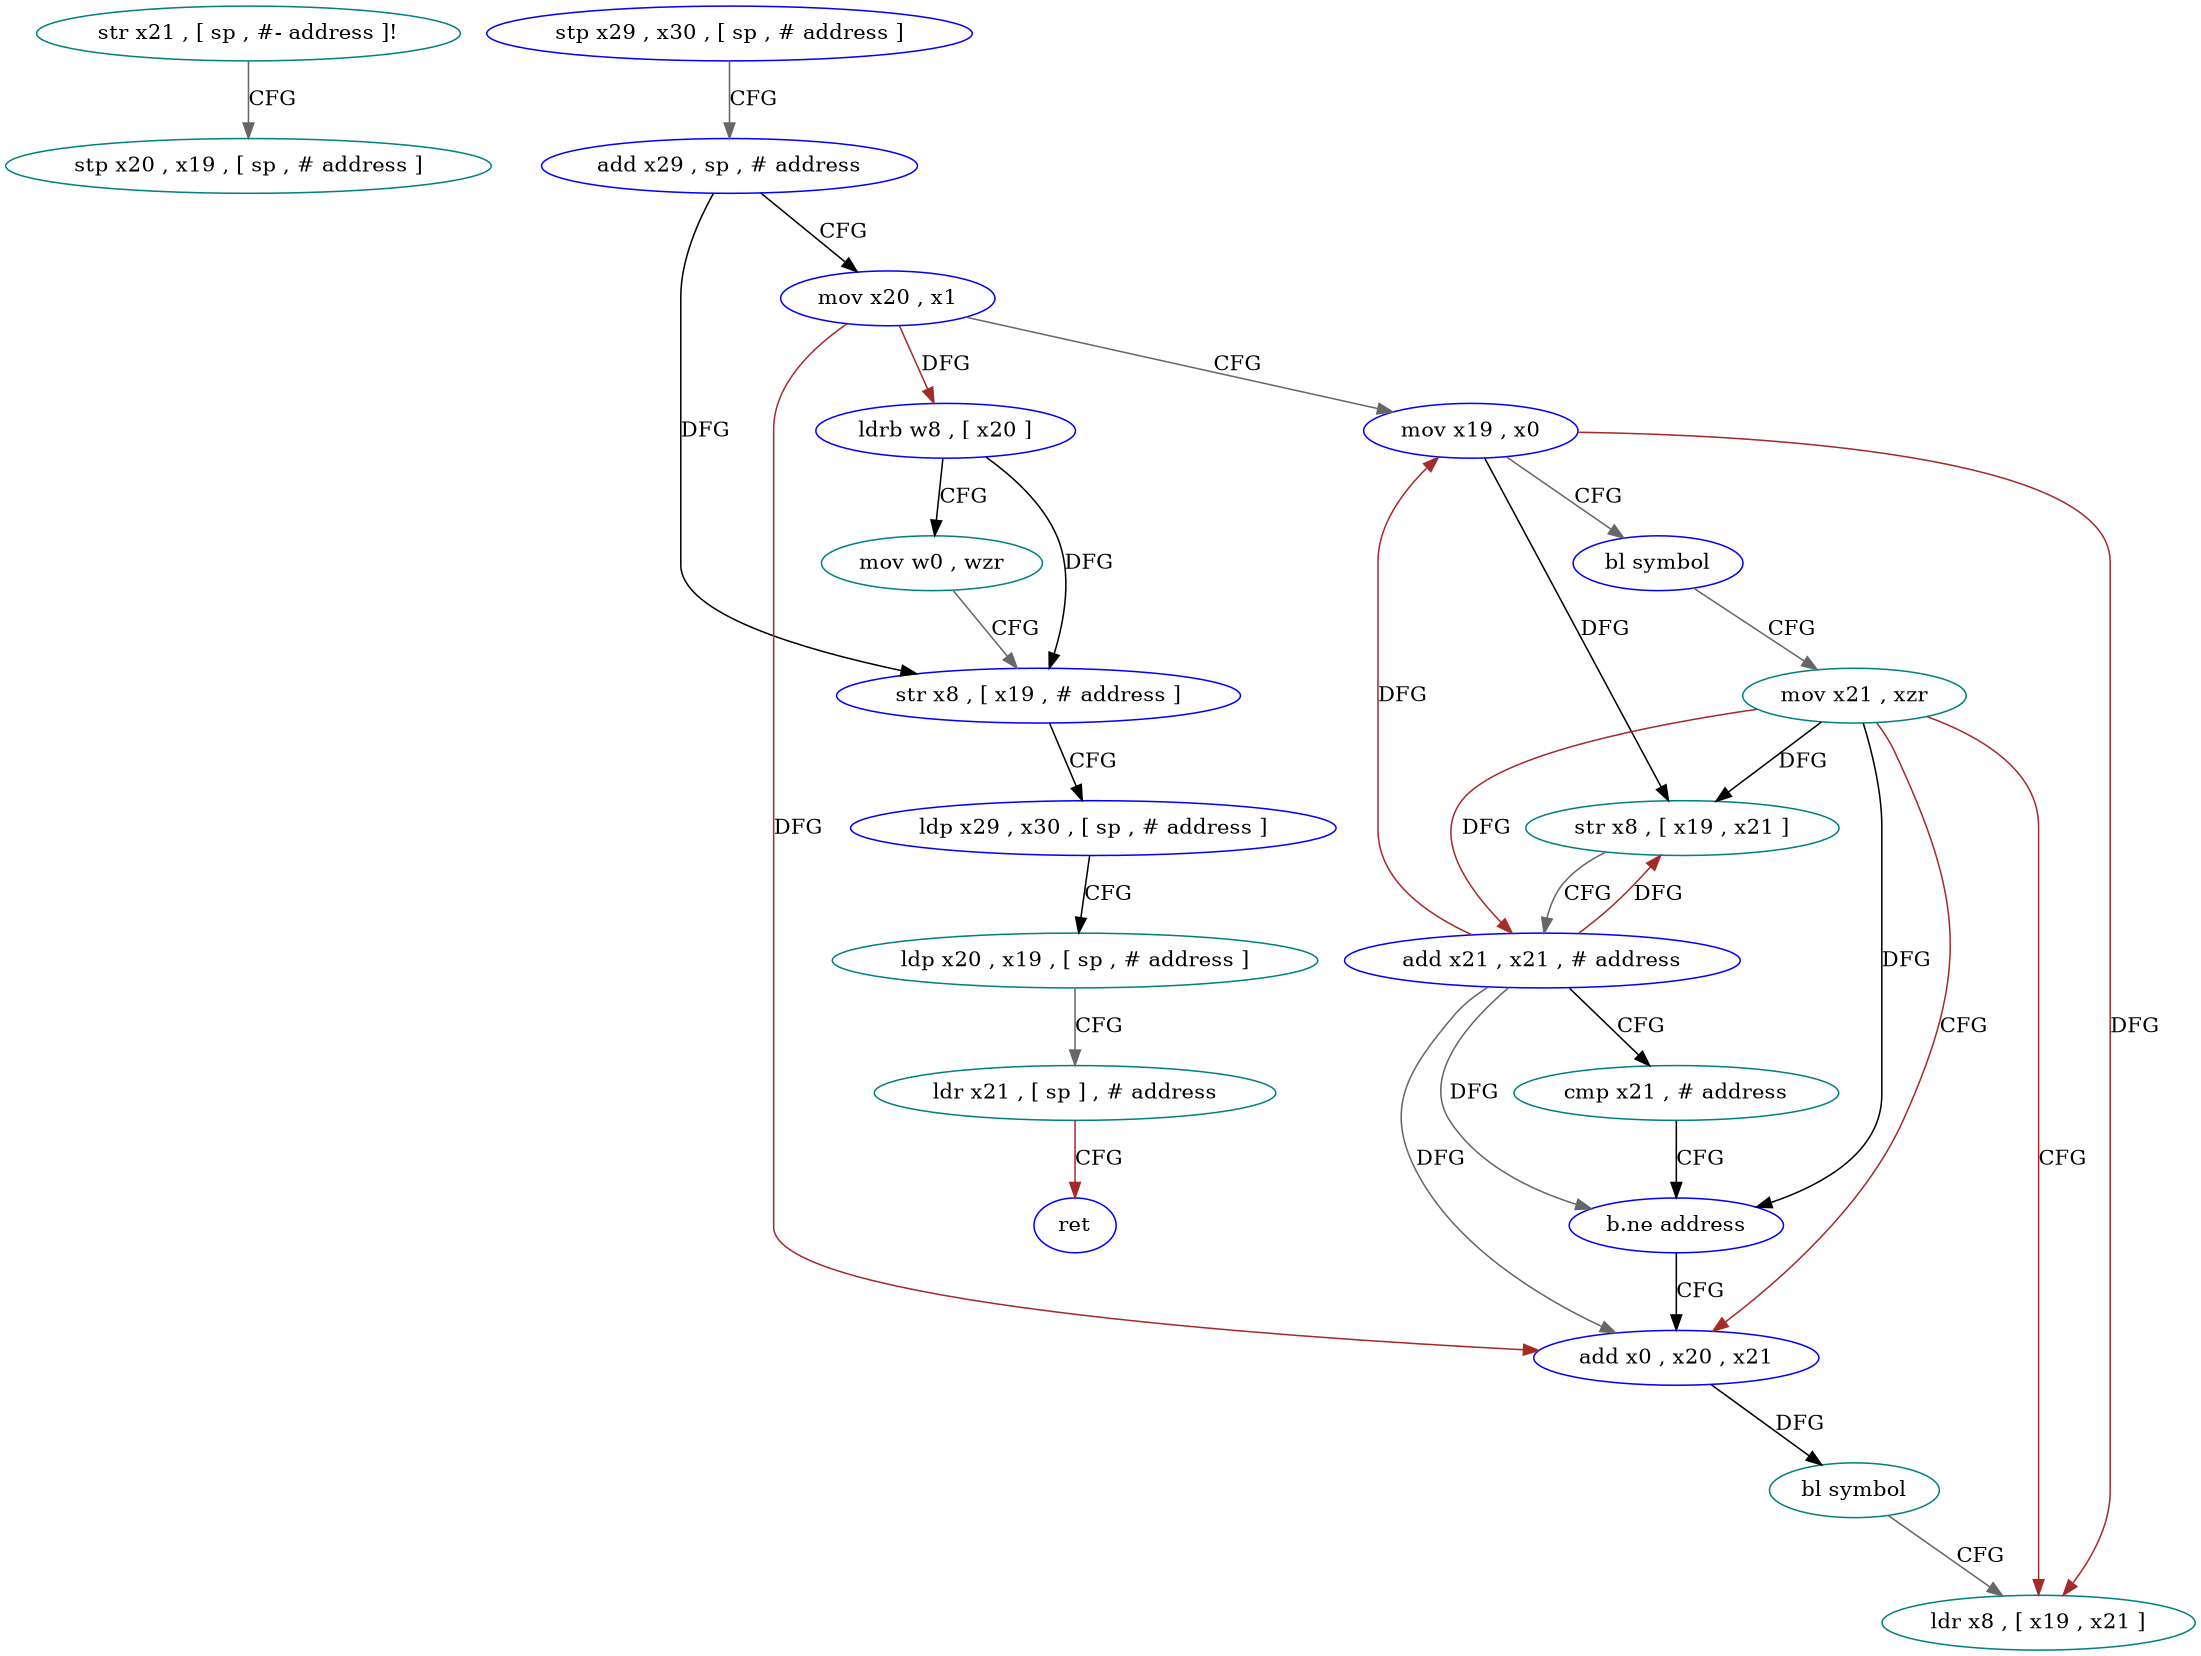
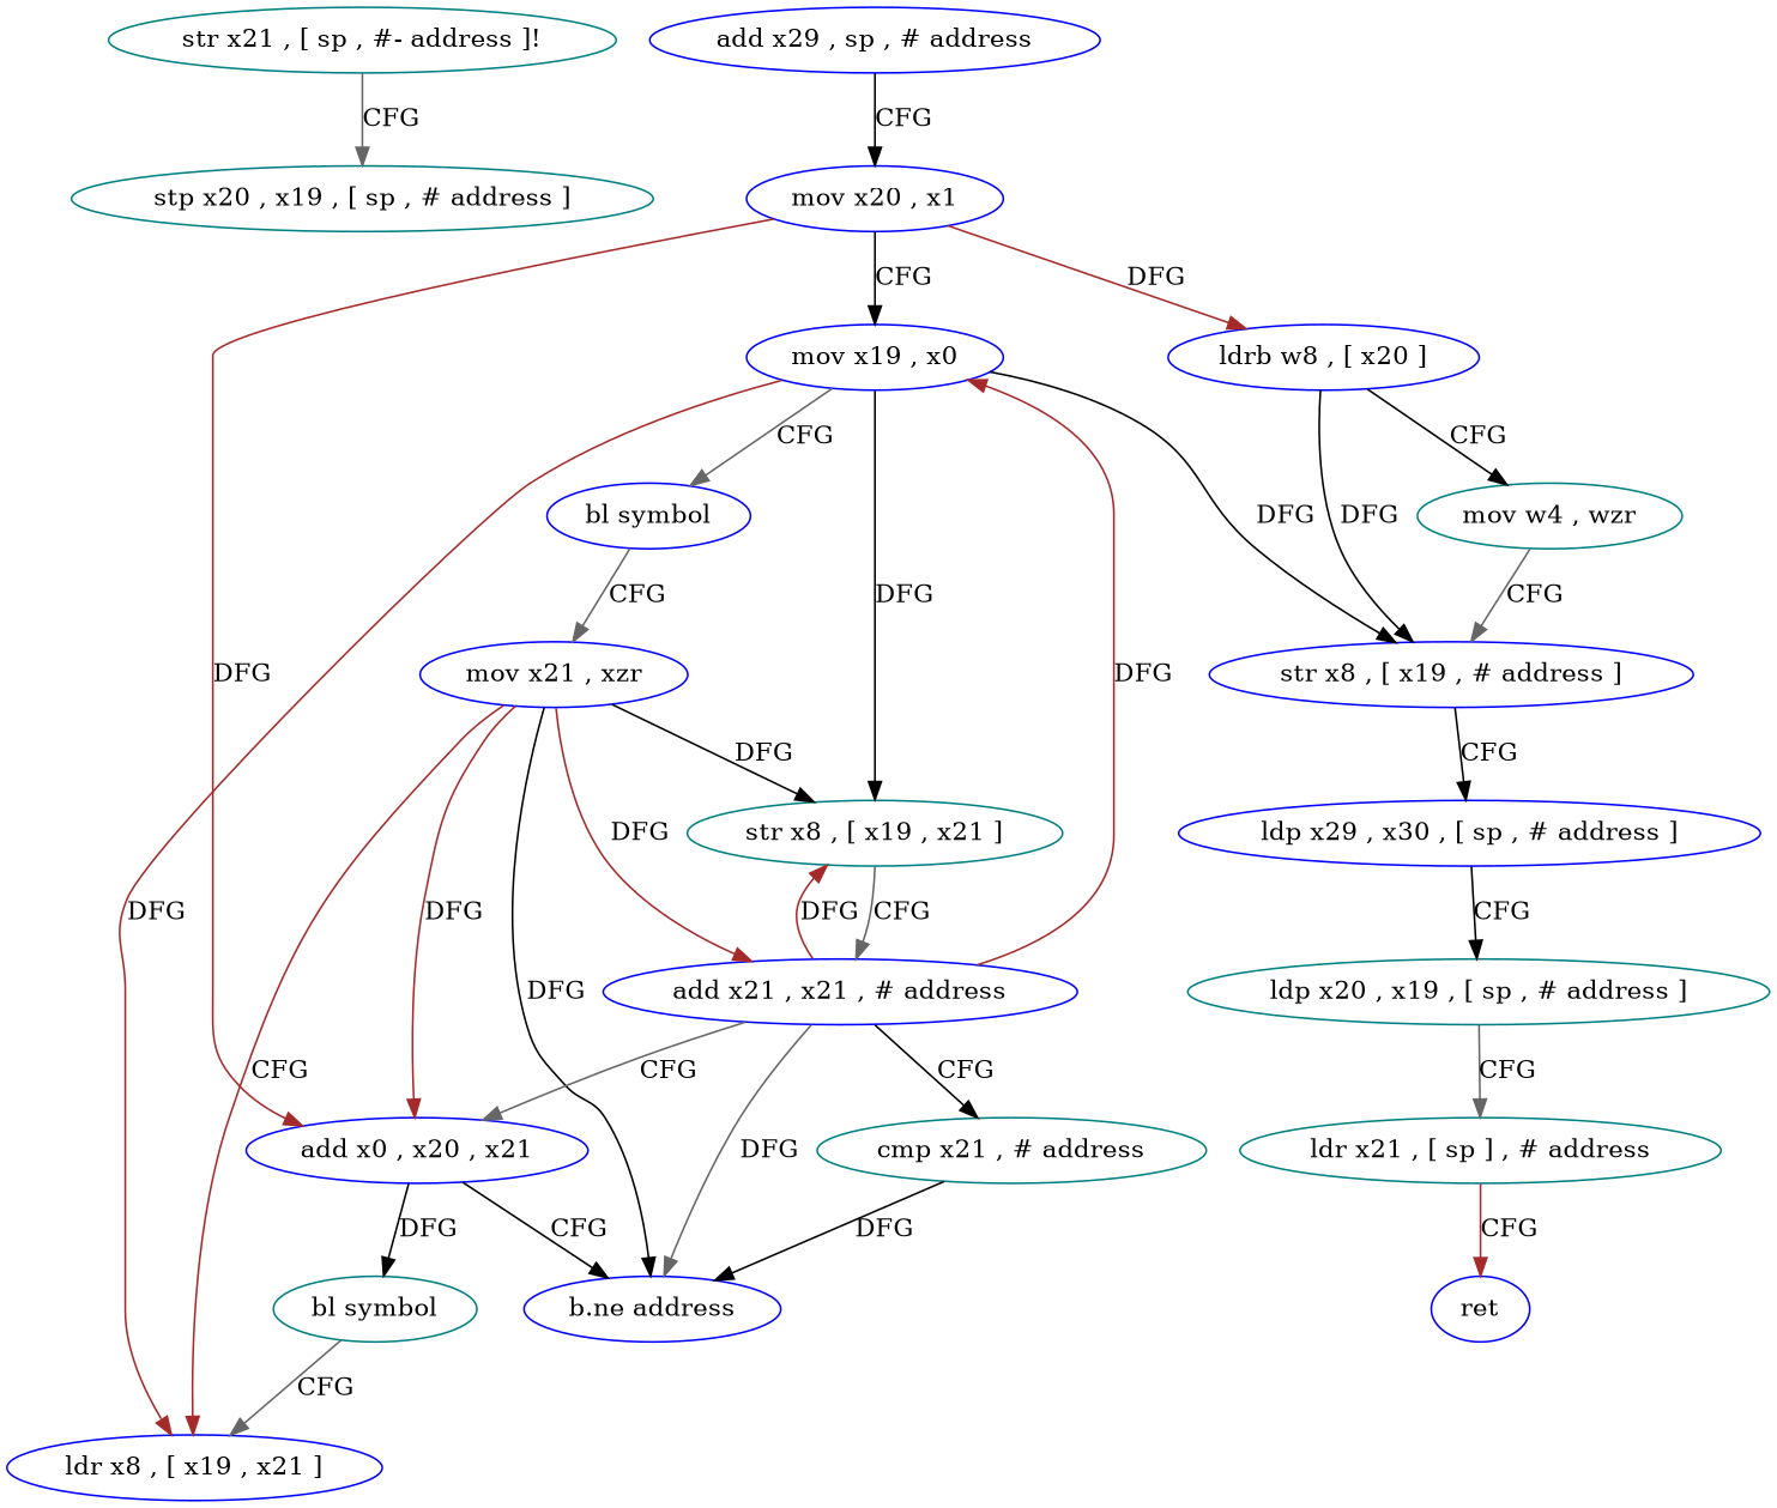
  digraph {
    node [color=blue]
    edge [color=black]
    n1 [color=teal label="str x21 , [ sp , #- address ]!"]
    n2 [color=teal label="stp x20 , x19 , [ sp , # address ]"]
-   n3 [label="stp x29 , x30 , [ sp , # address ]"]
    n4 [label="add x29 , sp , # address"]
    n5 [label="mov x20 , x1"]
    n6 [label="mov x19 , x0"]
    n7 [label="add x0 , x20 , x21"]
    n8 [label="ldrb w8 , [ x20 ]"]
    n9 [label="bl symbol"]
-   n10 [color=teal label="ldr x8 , [ x19 , x21 ]"]
+   n10 [label="ldr x8 , [ x19 , x21 ]"]
    n11 [color=teal label="str x8 , [ x19 , x21 ]"]
    n12 [label="str x8 , [ x19 , # address ]"]
    n13 [color=teal label="bl symbol"]
-   n14 [color=teal label="mov w0 , wzr"]
-   n15 [color=teal label="mov x21 , xzr"]
+   n14 [color=teal label="mov w4 , wzr"]
+   n15 [label="mov x21 , xzr"]
    n16 [label="add x21 , x21 , # address"]
    n17 [label="ldp x29 , x30 , [ sp , # address ]"]
    n18 [label="b.ne address"]
    n19 [color=teal label="cmp x21 , # address"]
    n20 [color=teal label="ldp x20 , x19 , [ sp , # address ]"]
    n21 [color=teal label="ldr x21 , [ sp ] , # address"]
    n22 [label=ret]
    n1 -> n2 [color=gray40 label=CFG]
-   n3 -> n4 [color=gray40 label=CFG]
    n4 -> n5 [label=CFG]
-   n5 -> n6 [color=gray40 label=CFG]
+   n5 -> n6 [label=CFG]
    n5 -> n7 [color=brown label=DFG]
    n5 -> n8 [color=brown label=DFG]
    n6 -> n9 [color=gray40 label=CFG]
    n6 -> n10 [color=brown label=DFG]
    n6 -> n11 [label=DFG]
-   n4 -> n12 [label=DFG]
+   n6 -> n12 [label=DFG]
    n7 -> n13 [label=DFG]
    n8 -> n12 [label=DFG]
    n8 -> n14 [label=CFG]
    n9 -> n15 [color=gray40 label=CFG]
    n11 -> n16 [color=gray40 label=CFG]
    n12 -> n17 [label=CFG]
    n13 -> n10 [color=gray40 label=CFG]
    n14 -> n12 [color=gray40 label=CFG]
-   n15 -> n7 [color=brown label=CFG]
+   n15 -> n7 [color=brown label=DFG]
    n15 -> n10 [color=brown label=CFG]
    n15 -> n11 [label=DFG]
    n15 -> n16 [color=brown label=DFG]
    n15 -> n18 [label=DFG]
    n16 -> n6 [color=brown label=DFG]
-   n16 -> n7 [color=gray40 label=DFG]
+   n16 -> n7 [color=gray40 label=CFG]
    n16 -> n11 [color=brown label=DFG]
    n16 -> n18 [color=gray40 label=DFG]
    n16 -> n19 [label=CFG]
    n17 -> n20 [label=CFG]
-   n18 -> n7 [label=CFG]
-   n19 -> n18 [label=CFG]
+   n7 -> n18 [label=CFG]
+   n19 -> n18 [label=DFG]
    n20 -> n21 [color=gray40 label=CFG]
    n21 -> n22 [color=brown label=CFG]
  }
